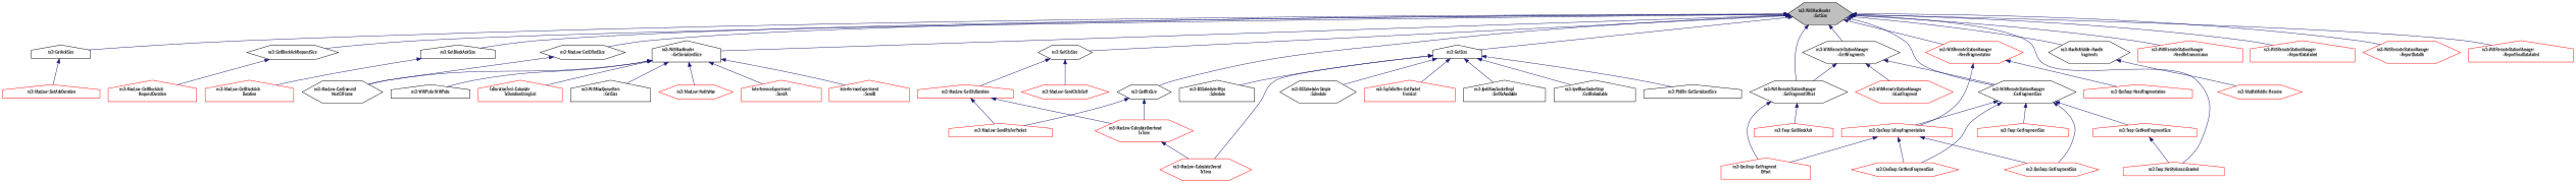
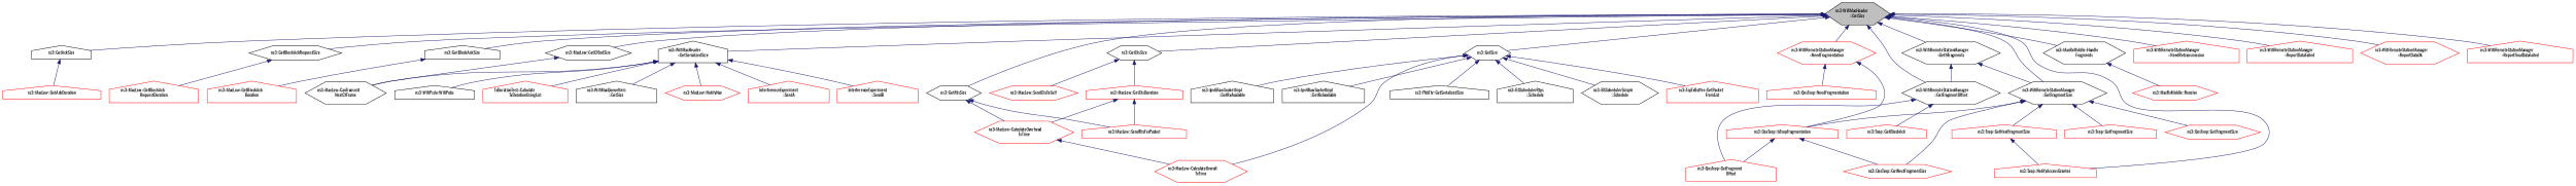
  digraph {
    fontname=Oswald
    rankdir=TB
    node [color=red fillcolor=white fontname=Oswald fontsize=10 shape=house style=filled]
    edge [color=midnightblue dir=back fontname=Oswald fontsize=10 labelfontname=Helvetica labelfontsize=10 style=solid]
    n1 [color=black fillcolor=grey75 fontcolor=black height=0.2 label="ns3::WifiMacHeader\l::GetSize" shape=hexagon width=0.4]
    n2 [color=black height=0.2 label="ns3::GetAckSize" width=0.4]
    n3 [color=black height=0.2 label="ns3::GetBlockAckRequestSize" shape=hexagon width=0.4]
    n4 [color=black height=0.2 label="ns3::GetBlockAckSize" width=0.4]
    n5 [color=black height=0.2 label="ns3::MacLow::GetCfEndSize" shape=hexagon width=0.4]
    n6 [color=black height=0.2 label="ns3::GetCtsSize" shape=hexagon width=0.4]
    n7 [color=black height=0.2 label="ns3::WifiRemoteStationManager\l::GetFragmentOffset" shape=hexagon width=0.4]
    n8 [color=black height=0.2 label="ns3::WifiRemoteStationManager\l::GetFragmentSize" shape=hexagon width=0.4]
    n9 [height=0.2 label="ns3::Txop::NotifyAccessGranted" width=0.4]
    n10 [color=black height=0.2 label="ns3::WifiRemoteStationManager\l::GetNFragments" shape=hexagon width=0.4]
    n11 [color=black height=0.2 label="ns3::GetRtsSize" shape=hexagon width=0.4]
    n12 [color=black height=0.2 label="ns3::WifiMacHeader\l::GetSerializedSize" width=0.4]
-   n13 [color=black height=0.2 label="ns3::GetSize" width=0.4]
+   n13 [color=black height=0.2 label="ns3::GetSize" shape=hexagon width=0.4]
    n14 [color=black height=0.2 label="ns3::MacRxMiddle::Handle\lFragments" shape=hexagon width=0.4]
    n15 [height=0.2 label="ns3::WifiRemoteStationManager\l::NeedFragmentation" shape=hexagon width=0.4]
    n16 [height=0.2 label="ns3::WifiRemoteStationManager\l::NeedRetransmission" width=0.4]
    n17 [height=0.2 label="ns3::WifiRemoteStationManager\l::ReportDataFailed" width=0.4]
    n18 [height=0.2 label="ns3::WifiRemoteStationManager\l::ReportDataOk" shape=hexagon width=0.4]
    n19 [height=0.2 label="ns3::WifiRemoteStationManager\l::ReportFinalDataFailed" width=0.4]
    n20 [height=0.2 label="ns3::MacLow::GetAckDuration" width=0.4]
    n21 [height=0.2 label="ns3::MacLow::GetBlockAck\lRequestDuration" width=0.4]
    n22 [height=0.2 label="ns3::MacLow::GetBlockAck\lDuration" width=0.4]
    n23 [color=black height=0.2 label="ns3::MacLow::CanTransmit\lNextCfFrame" shape=hexagon width=0.4]
    n24 [height=0.2 label="ns3::MacLow::GetCtsDuration" width=0.4]
    n25 [height=0.2 label="ns3::MacLow::SendCtsToSelf" shape=hexagon width=0.4]
    n26 [height=0.2 label="ns3::QosTxop::GetFragment\lOffset" width=0.4]
    n27 [height=0.2 label="ns3::Txop::GetBlockAck" width=0.4]
    n28 [height=0.2 label="ns3::QosTxop::GetFragmentSize" shape=hexagon width=0.4]
    n29 [height=0.2 label="ns3::Txop::GetFragmentSize" width=0.4]
    n30 [height=0.2 label="ns3::QosTxop::GetNextFragmentSize" shape=hexagon width=0.4]
    n31 [height=0.2 label="ns3::Txop::GetNextFragmentSize" width=0.4]
    n32 [height=0.2 label="ns3::QosTxop::IsTxopFragmentation" width=0.4]
-   n33 [height=0.2 label="ns3::WifiRemoteStationManager\l::IsLastFragment" shape=hexagon width=0.4]
    n34 [height=0.2 label="ns3::MacLow::CalculateOverhead\lTxTime" shape=hexagon width=0.4]
    n35 [height=0.2 label="ns3::MacLow::SendRtsForPacket" width=0.4]
    n36 [color=black height=0.2 label="ns3::WifiPsdu::WifiPsdu" width=0.4]
    n37 [height=0.2 label="TxDurationTest::Calculate\lTxDurationUsingList" width=0.4]
    n38 [color=black height=0.2 label="ns3::WifiMacQueueItem\l::GetSize" width=0.4]
    n39 [height=0.2 label="ns3::MacLow::NotifyNav" shape=hexagon width=0.4]
    n40 [height=0.2 label="InterferenceExperiment\l::SendA" width=0.4]
    n41 [height=0.2 label="InterferenceExperiment\l::SendB" width=0.4]
    n42 [height=0.2 label="ns3::MacLow::CalculateOverall\lTxTime" shape=hexagon width=0.4]
    n43 [height=0.2 label="ns3::TcpTxBuffer::GetPacket\lFromList" width=0.4]
    n44 [color=black height=0.2 label="ns3::Ipv6RawSocketImpl\l::GetRxAvailable" width=0.4]
    n45 [color=black height=0.2 label="ns3::Ipv4RawSocketImpl\l::GetRxAvailable" width=0.4]
    n46 [color=black height=0.2 label="ns3::PbbTlv::GetSerializedSize" width=0.4]
    n47 [color=black height=0.2 label="ns3::BSSchedulerRtps\l::Schedule" width=0.4]
    n48 [color=black height=0.2 label="ns3::BSSchedulerSimple\l::Schedule" shape=hexagon width=0.4]
    n49 [height=0.2 label="ns3::MacRxMiddle::Receive" shape=hexagon width=0.4]
    n50 [height=0.2 label="ns3::QosTxop::NeedFragmentation" width=0.4]
    n1 -> n2
    n1 -> n3
    n1 -> n4
    n1 -> n5
    n1 -> n6
    n1 -> n7
    n1 -> n8
    n1 -> n9
    n1 -> n10
    n1 -> n11
    n1 -> n12
    n1 -> n13
    n1 -> n14
    n1 -> n15
    n1 -> n16
    n1 -> n17
    n1 -> n18
    n1 -> n19
    n2 -> n20
    n3 -> n21
    n4 -> n22
    n5 -> n23
    n6 -> n24
    n6 -> n25
    n7 -> n26
    n7 -> n27
    n8 -> n28
    n8 -> n29
    n8 -> n30
    n8 -> n31
    n8 -> n32
    n10 -> n7
    n10 -> n8
-   n10 -> n33
    n11 -> n34
    n11 -> n35
    n12 -> n23
    n12 -> n36
    n12 -> n37
    n12 -> n38
    n12 -> n39
    n12 -> n40
    n12 -> n41
    n13 -> n42
    n13 -> n43
    n13 -> n44
    n13 -> n45
    n13 -> n46
    n13 -> n47
    n13 -> n48
    n14 -> n49
    n15 -> n32
    n15 -> n50
    n24 -> n34
    n24 -> n35
    n31 -> n9
    n32 -> n26
-   n32 -> n28
    n32 -> n30
    n34 -> n42
  }
